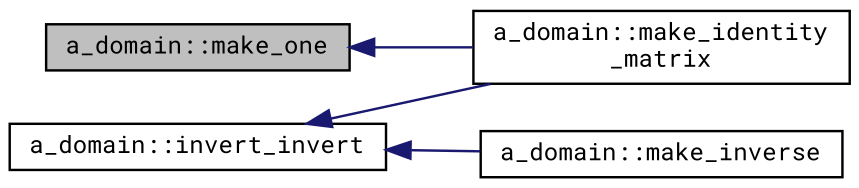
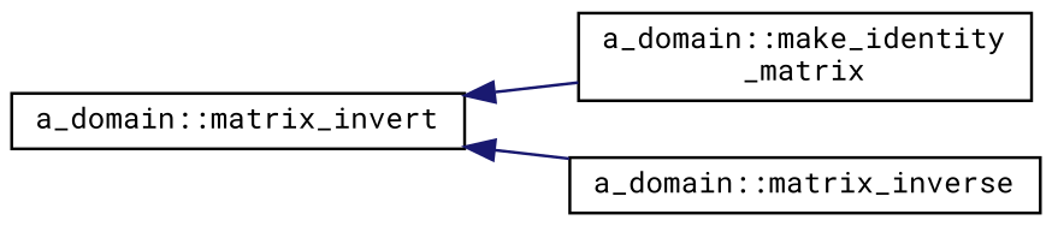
  digraph {
    fontname="Roboto Mono"
    rankdir=LR
    node [color=black fillcolor=white fontname="Roboto Mono" fontsize=10 shape=record style=filled]
    edge [color=midnightblue dir=back fontname="Roboto Mono" fontsize=10 labelfontname=Helvetica labelfontsize=10 style=solid]
-   n1 [fillcolor=grey75 fontcolor=black height=0.2 label="a_domain::make_one" width=0.4]
    n2 [height=0.2 label="a_domain::make_identity\l_matrix" width=0.4]
-   n3 [height=0.2 label="a_domain::invert_invert" width=0.4]
-   n4 [height=0.2 label="a_domain::make_inverse" width=0.4]
-   n1 -> n2
+   n3 [height=0.2 label="a_domain::matrix_invert" width=0.4]
+   n4 [height=0.2 label="a_domain::matrix_inverse" width=0.4]
    n3 -> n2
    n3 -> n4
  }
